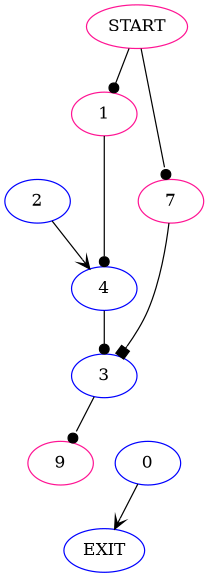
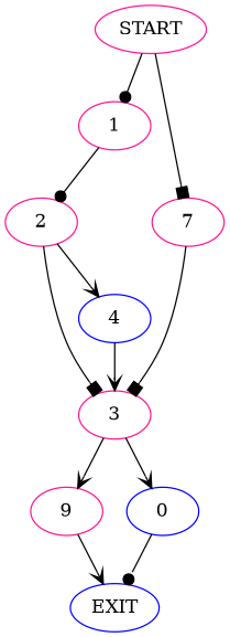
  digraph {
    fontname="DejaVu Serif"
    node [color=deeppink fontname="DejaVu Serif"]
    edge [arrowhead=vee fontname="DejaVu Serif"]
    n1 [label=START]
    1
    7
-   2 [color=blue]
-   3 [color=blue]
+   2
+   3
    n6 [color=blue label=EXIT]
    4 [color=blue]
    n8 [label=9]
    n9 [color=blue label=0]
    n1 -> 1 [arrowhead=dot]
-   n1 -> 7 [arrowhead=dot]
-   1 -> 4 [arrowhead=dot]
+   n1 -> 7 [arrowhead=box]
+   1 -> 2 [arrowhead=dot]
    7 -> 3 [arrowhead=box]
+   2 -> 3 [arrowhead=box]
    2 -> 4
-   3 -> n8 [arrowhead=dot]
-   4 -> 3 [arrowhead=dot]
-   n9 -> n6
+   3 -> n8
+   3 -> n9
+   4 -> 3
+   n8 -> n6
+   n9 -> n6 [arrowhead=dot]
  }
